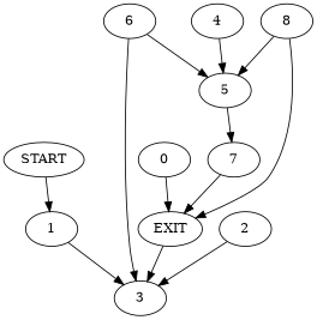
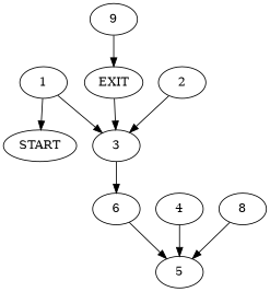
  digraph {
    n1 [label=START]
    1
    3
    n4 [label=EXIT]
-   9 [label=0]
+   9
    2
    4
    5
-   7
    6
    8
-   n1 -> 1
+   1 -> n1
    1 -> 3
    n4 -> 3
    9 -> n4
    2 -> 3
    4 -> 5
-   5 -> 7
-   7 -> n4
-   6 -> 3
+   3 -> 6
    6 -> 5
-   8 -> n4
    8 -> 5
  }
